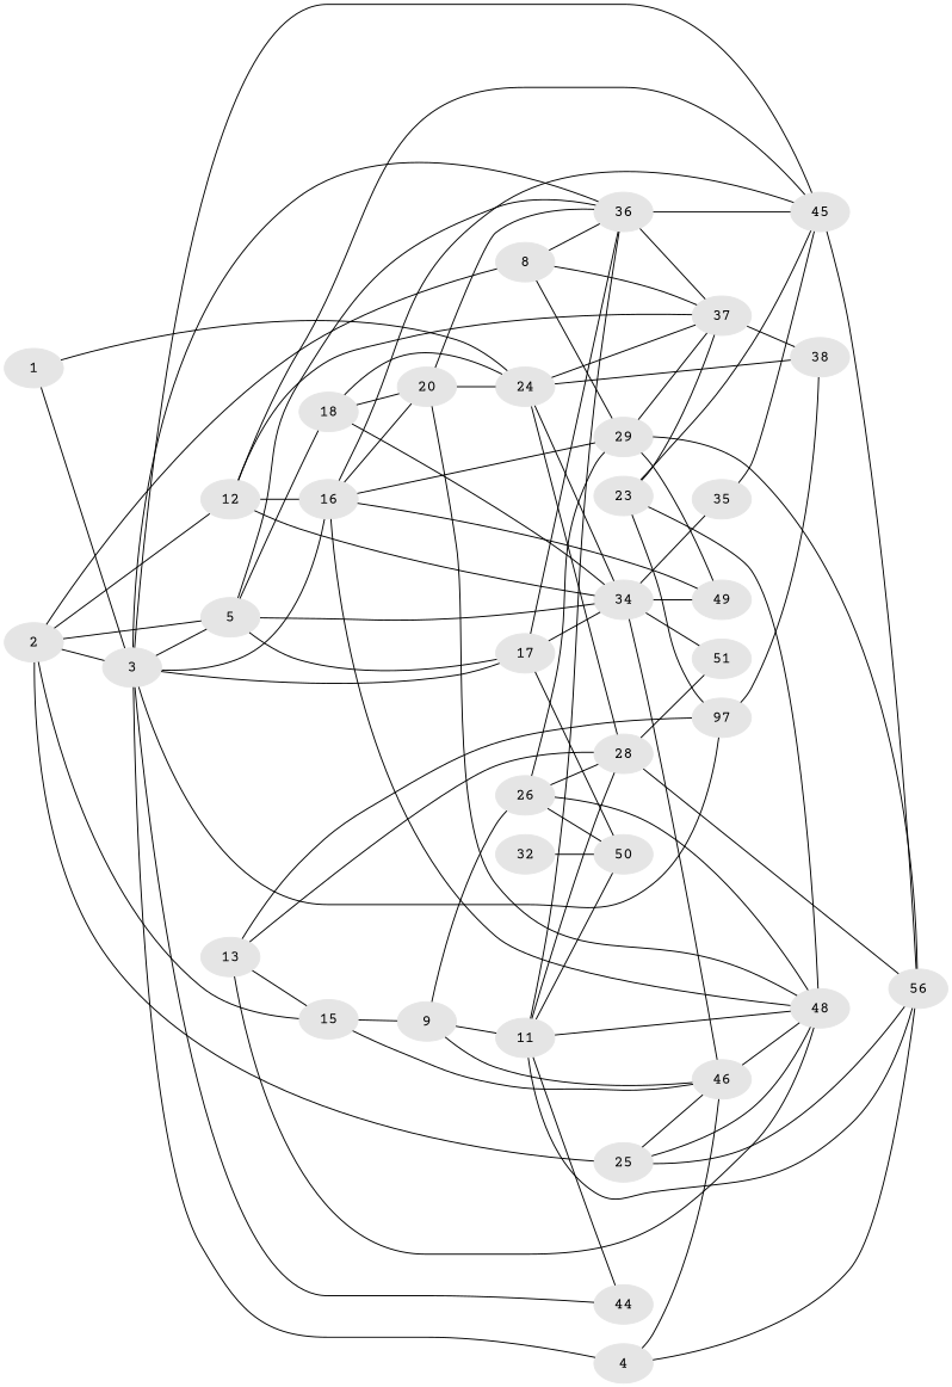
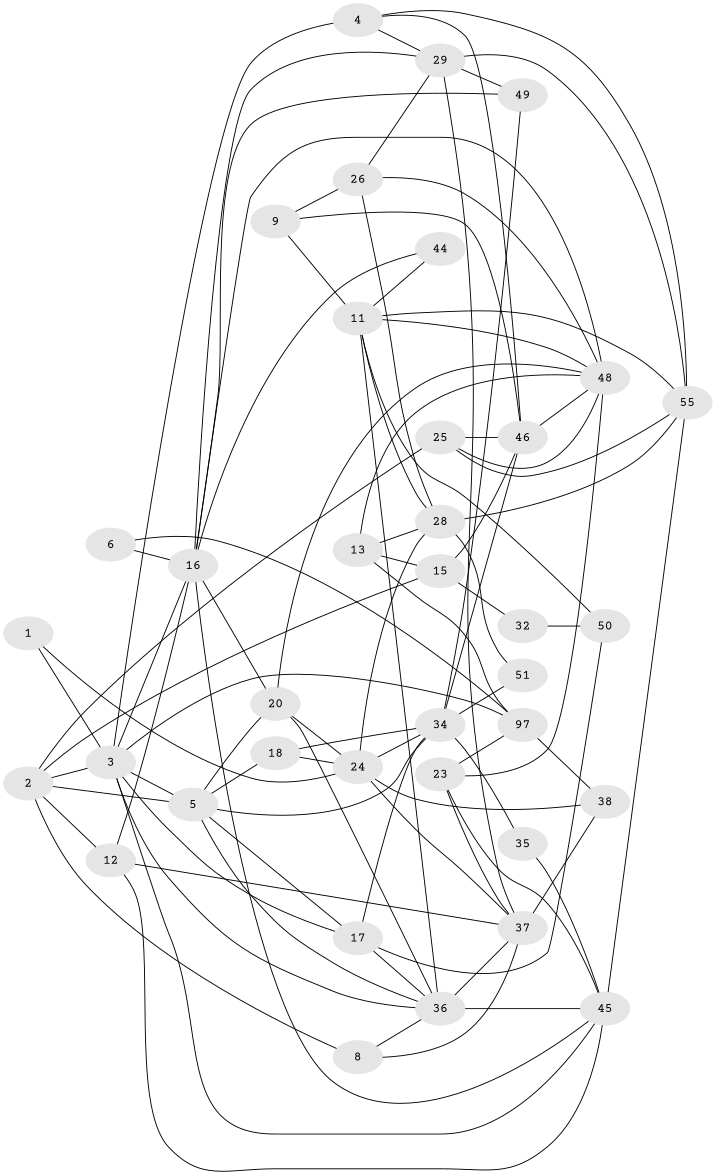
  graph {
    fontname="Courier Prime"
    rankdir=LR
    node [color=gray90 fontname="Courier Prime" style=filled]
    edge [fontname="Courier Prime"]
    3 [super="+40"]
    5 [super="+39"]
    4 [super="+10"]
    16 [super="+19"]
    17
    n6 [label=97 super="+53"]
    36 [super="+41"]
    45 [super="+47"]
    1
    24 [super="+57"]
    34 [super="+52"]
    37
    28 [super="+30"]
    38
    2 [super="+43"]
    8
    12 [super="+21"]
    15 [super="+54"]
    25 [super="+42"]
    18
    20
    46
    32
-   56
+   56 [label=55]
    48 [super="+58"]
    29 [super="+55"]
    44
    49
    50
    35
    51
+   6
    9 [super="+14"]
    11 [super="+22"]
    26 [super="+33"]
    13
    23 [super="+31"]
    3 -- 5
    3 -- 4
    3 -- 16
    3 -- 17
    3 -- n6
    3 -- 36
    3 -- 45
    5 -- 17
    5 -- 36
    5 -- 34
    5 -- 18
-   18 -- 20
+   5 -- 20
    4 -- 46
    4 -- 56
-   8 -- 29
+   4 -- 29
    16 -- 45
    16 -- 20
    16 -- 48
    16 -- 29
-   3 -- 44
+   16 -- 44
    16 -- 49
    17 -- 36
    17 -- 34
    17 -- 50
    n6 -- 38
    36 -- 45
    36 -- 37
    45 -- 56
    1 -- 3
    1 -- 24
    24 -- 34
    24 -- 37
    24 -- 28
    24 -- 38
    34 -- 46
    34 -- 49
    34 -- 35
    34 -- 51
    37 -- 38
    28 -- 56
    28 -- 51
    2 -- 3
    2 -- 5
    2 -- 8
    2 -- 12
    2 -- 15
    2 -- 25
    8 -- 36
    8 -- 37
    12 -- 16
    12 -- 45
-   12 -- 34
    12 -- 37
    15 -- 46
-   15 -- 9
+   15 -- 32
    25 -- 46
    25 -- 56
    25 -- 48
    18 -- 24
    18 -- 34
    20 -- 36
    20 -- 24
    20 -- 48
    46 -- 48
    32 -- 50
    29 -- 37
    29 -- 56
    29 -- 49
    35 -- 45
+   6 -- 16
+   6 -- n6
    9 -- 46
    9 -- 11
    9 -- 26
    11 -- 36
    11 -- 28
    11 -- 56
    11 -- 48
    11 -- 44
    11 -- 50
    26 -- 28 [weight=2]
    26 -- 48
    26 -- 29
-   26 -- 50
    13 -- n6
    13 -- 28
    13 -- 15
    13 -- 48
    23 -- n6
    23 -- 45
    23 -- 37
    23 -- 48
  }
